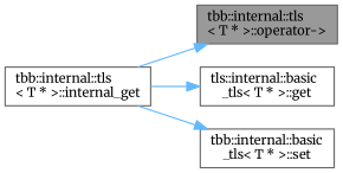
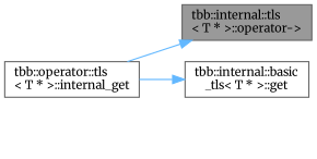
  digraph {
    fontname=Merriweather
    rankdir=LR
    node [color=grey40 fillcolor=white fontname=Merriweather fontsize=10 shape=box style=filled]
    edge [color=steelblue1 fontname=Merriweather fontsize=10 labelfontname=Helvetica labelfontsize=10 style=solid]
    n1 [color=gray40 fillcolor=grey60 fontcolor=black height=0.2 label="tbb::internal::tls\l\< T * \>::operator-\>" width=0.4]
-   n2 [height=0.2 label="tbb::internal::tls\l\< T * \>::internal_get" width=0.4]
-   n3 [height=0.2 label="tls::internal::basic\l_tls\< T * \>::get" width=0.4]
-   n4 [height=0.2 label="tbb::internal::basic\l_tls\< T * \>::set" width=0.4]
+   n2 [height=0.2 label="tbb::operator::tls\l\< T * \>::internal_get" width=0.4]
+   n3 [height=0.2 label="tbb::internal::basic\l_tls\< T * \>::get" width=0.4]
    n2 -> n1
    n2 -> n3
-   n2 -> n4
  }
